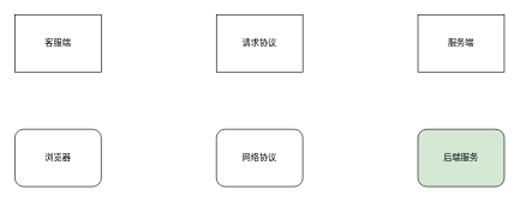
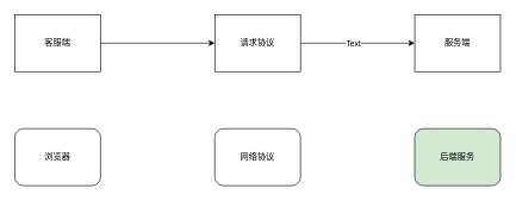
  <mxCell id="0" />
  <mxCell id="1" parent="0" />
+ <mxCell id="2" style="edgeStyle=orthogonalEdgeStyle;rounded=0;orthogonalLoop=1;jettySize=auto;html=1;entryX=0;entryY=0.5;entryDx=0;entryDy=0;" parent="1" source="3" target="7" edge="1"><mxGeometry relative="1" as="geometry" /></mxCell>
  <mxCell id="3" value="客服端" style="whiteSpace=wrap;html=1;" parent="1" vertex="1"><mxGeometry x="20" y="20" width="120" height="80" as="geometry" /></mxCell>
  <mxCell id="4" value="服务端" style="whiteSpace=wrap;html=1;" parent="1" vertex="1"><mxGeometry x="580" y="20" width="120" height="80" as="geometry" /></mxCell>
+ <mxCell id="5" style="edgeStyle=orthogonalEdgeStyle;rounded=0;orthogonalLoop=1;jettySize=auto;html=1;entryX=0;entryY=0.5;entryDx=0;entryDy=0;" parent="1" source="7" target="4" edge="1"><mxGeometry relative="1" as="geometry" /></mxCell>
+ <mxCell id="6" value="Text" style="edgeLabel;html=1;align=center;verticalAlign=middle;resizable=0;points=[];" vertex="1" connectable="0" parent="5"><mxGeometry x="-0.087" relative="1" as="geometry"><mxPoint as="offset" /></mxGeometry></mxCell>
  <mxCell id="7" value="请求协议" style="whiteSpace=wrap;html=1;" parent="1" vertex="1"><mxGeometry x="300" y="20" width="120" height="80" as="geometry" /></mxCell>
  <mxCell id="8" value="网络协议" style="rounded=1;whiteSpace=wrap;html=1;" parent="1" vertex="1"><mxGeometry x="300" y="180" width="120" height="80" as="geometry" /></mxCell>
  <mxCell id="9" value="浏览器" style="rounded=1;whiteSpace=wrap;html=1;" parent="1" vertex="1"><mxGeometry x="20" y="180" width="120" height="80" as="geometry" /></mxCell>
  <mxCell id="10" value="后端服务" style="rounded=1;whiteSpace=wrap;html=1;fillColor=#d5e8d4;" parent="1" vertex="1"><mxGeometry x="580" y="180" width="120" height="80" as="geometry" /></mxCell>
